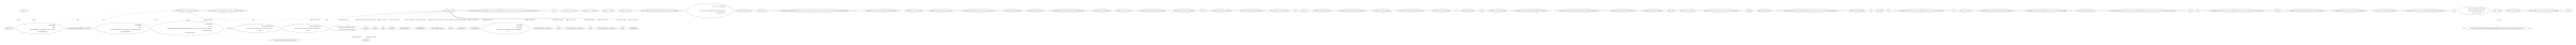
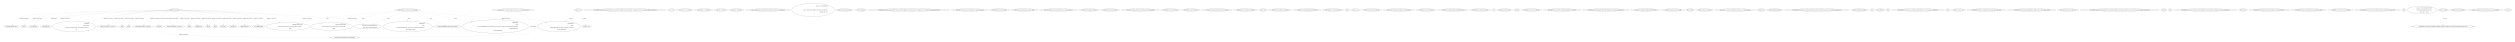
  digraph {
    fontname="Liberation Sans"
    node [fontname="Liberation Sans" cluster="HangFire.Server.Worker.PerformJob(string)" span="0-0"]
    edge [color=darkseagreen4 fontname="Liberation Sans" style=dashed]
    n1 [label="HangFire.Server.Worker" cluster="" span=""]
    n2 [cluster="HangFire.Server.Worker.Start()" label="Debug.Assert(!_disposed, ''!_disposed'')" span="59-59"]
    n3 [cluster="HangFire.Server.Worker.Start()" label=_started span="61-61"]
    n4 [cluster="HangFire.Server.Worker.Stop()" label="Debug.Assert(!_disposed, ''!_disposed'')" span="72-72"]
    n5 [cluster="HangFire.Server.Worker.Stop()" label=_started span="74-74"]
    n6 [cluster="HangFire.Server.Worker.Stop()" label="_cts.Cancel()" span="76-76"]
    n7 [cluster="HangFire.Server.Worker.Process(string)" label="Debug.Assert(!_disposed, ''!_disposed'')" span="100-100"]
    n8 [cluster="HangFire.Server.Worker.Process(string)" label=_jobLock span="102-102"]
    n9 [cluster="HangFire.Server.Worker.Process(string)" label="_jobIsReady.Set()" span="107-107"]
    n10 [cluster="HangFire.Server.Worker.Dispose()" label=_disposed span="112-112"]
    n11 [cluster="HangFire.Server.Worker.Dispose()" label=_started span="117-117"]
    n12 [cluster="HangFire.Server.Worker.Dispose()" label="_thread.Join()" span="119-119"]
    n13 [cluster="HangFire.Server.Worker.Dispose()" label="_cts.Dispose()" span="122-122"]
    n14 [cluster="HangFire.Server.Worker.Dispose()" label="_jobIsReady.Dispose()" span="123-123"]
    n15 [cluster="HangFire.Server.Worker.DoWork()" label="_pool.NotifyReady(this)" span="133-133"]
    n16 [cluster="HangFire.Server.Worker.DoWork()" label="_jobIsReady.Wait(_cts.Token)" span="134-134"]
    n17 [cluster="HangFire.Server.Worker.DoWork()" label=_jobLock span="136-136"]
    n18 [cluster="HangFire.Server.Worker.DoWork()" label="PerformJob(_jobId)" span="138-138"]
    n19 [cluster="HangFire.Server.Worker.DoWork()" label="_jobIsReady.Reset()" span="139-139"]
    n20 [cluster="HangFire.Server.Worker.DoWork()" label="Logger.Fatal(\r\n                    String.Format(\r\n                        ''Unexpected exception caught. The worker will be stopped.''),\r\n                    ex)" span="149-152"]
    n21 [label="Logger.Warn(String.Format(\r\n                    ''Could not process the job '{0}': it does not exist in the storage.'',\r\n                    jobId))" span="166-168"]
    n22 [label="Logger.Error(String.Format(\r\n                    ''Failed to process the job '{0}': unexpected exception caught.'',\r\n                    jobId))" span="203-205"]
    n23 [label="JobServer.RemoveFromFetchedQueue(\r\n                    Redis, jobId, _serverContext.Queue)" span="244-245"]
    n24 [label="_jobInvoker.PerformJob(workerContext, jobDescriptor)" span="197-197"]
    n25 [cluster="HangFire.Server.Worker.Worker(HangFire.Server.WorkerPool, HangFire.Server.ServerContext, int, HangFire.Server.ServerJobInvoker, HangFire.JobActivator)" label="Entry HangFire.Server.Worker.Worker(HangFire.Server.WorkerPool, HangFire.Server.ServerContext, int, HangFire.Server.ServerJobInvoker, HangFire.JobActivator)" span="36-36"]
    n26 [cluster="HangFire.Server.Worker.Worker(HangFire.Server.WorkerPool, HangFire.Server.ServerContext, int, HangFire.Server.ServerJobInvoker, HangFire.JobActivator)" label="_pool = pool" span="42-42"]
    n27 [cluster="HangFire.Server.Worker.Worker(HangFire.Server.WorkerPool, HangFire.Server.ServerContext, int, HangFire.Server.ServerJobInvoker, HangFire.JobActivator)" label="_serverContext = serverContext" span="43-43"]
    n28 [cluster="HangFire.Server.Worker.Worker(HangFire.Server.WorkerPool, HangFire.Server.ServerContext, int, HangFire.Server.ServerJobInvoker, HangFire.JobActivator)" label="_workerNumber = workerNumber" span="44-44"]
    n29 [cluster="HangFire.Server.Worker.Worker(HangFire.Server.WorkerPool, HangFire.Server.ServerContext, int, HangFire.Server.ServerJobInvoker, HangFire.JobActivator)" label="_jobInvoker = jobInvoker" span="45-45"]
    n30 [cluster="HangFire.Server.Worker.Worker(HangFire.Server.WorkerPool, HangFire.Server.ServerContext, int, HangFire.Server.ServerJobInvoker, HangFire.JobActivator)" label="_jobActivator = jobActivator" span="46-46"]
    n31 [cluster="HangFire.Server.Worker.Worker(HangFire.Server.WorkerPool, HangFire.Server.ServerContext, int, HangFire.Server.ServerJobInvoker, HangFire.JobActivator)" label="Logger = LogManager.GetLogger(String.Format(''HangFire.Worker.{0}'', workerNumber))" span="48-48"]
    n32 [cluster="HangFire.Server.Worker.Worker(HangFire.Server.WorkerPool, HangFire.Server.ServerContext, int, HangFire.Server.ServerJobInvoker, HangFire.JobActivator)" label="_thread = new Thread(DoWork)\r\n                {\r\n                    Name = String.Format(''HangFire.Worker.{0}'', workerNumber),\r\n                    IsBackground = true\r\n                }" span="50-54"]
    n33 [cluster="string.Format(string, object)" label="Entry string.Format(string, object)"]
    n34 [cluster="Unk.GetLogger" label="Entry Unk.GetLogger" span=""]
    n35 [cluster="HangFire.Server.Worker.Worker(HangFire.Server.WorkerPool, HangFire.Server.ServerContext, int, HangFire.Server.ServerJobInvoker, HangFire.JobActivator)" label="Exit HangFire.Server.Worker.Worker(HangFire.Server.WorkerPool, HangFire.Server.ServerContext, int, HangFire.Server.ServerJobInvoker, HangFire.JobActivator)" span="36-36"]
    n36 [cluster="System.Threading.Thread.Thread(System.Threading.ThreadStart)" label="Entry System.Threading.Thread.Thread(System.Threading.ThreadStart)"]
    n37 [cluster="HangFire.Server.Worker.Start()" label="Entry HangFire.Server.Worker.Start()" span="57-57"]
    n38 [cluster="System.Diagnostics.Debug.Assert(bool, string)" label="Entry System.Diagnostics.Debug.Assert(bool, string)"]
    n39 [cluster="HangFire.Server.Worker.Start()" label="throw new InvalidOperationException(''Worker has been already started.'');" span="63-63"]
    n40 [cluster="System.Threading.Thread.Start()" label="Entry System.Threading.Thread.Start()"]
    n41 [cluster="HangFire.Server.Worker.Start()" label="Exit HangFire.Server.Worker.Start()" span="57-57"]
    n42 [cluster="System.InvalidOperationException.InvalidOperationException(string)" label="Entry System.InvalidOperationException.InvalidOperationException(string)"]
    n43 [cluster="HangFire.Server.Worker.Stop()" label="Entry HangFire.Server.Worker.Stop()" span="70-70"]
    n44 [cluster="HangFire.Server.Worker.Stop()" label="Exit HangFire.Server.Worker.Stop()" span="70-70"]
    n45 [cluster="System.Threading.CancellationTokenSource.Cancel()" label="Entry System.Threading.CancellationTokenSource.Cancel()"]
    n46 [cluster="HangFire.Server.Worker.Process(string)" label="Entry HangFire.Server.Worker.Process(string)" span="98-98"]
    n47 [cluster="HangFire.Server.Worker.Process(string)" label="_jobId = jobId" span="104-104"]
    n48 [cluster="HangFire.Server.Worker.Process(string)" label="Exit HangFire.Server.Worker.Process(string)" span="98-98"]
    n49 [cluster="System.Threading.ManualResetEventSlim.Set()" label="Entry System.Threading.ManualResetEventSlim.Set()"]
    n50 [cluster="HangFire.Server.Worker.Dispose()" label="Entry HangFire.Server.Worker.Dispose()" span="110-110"]
    n51 [cluster="HangFire.Server.Worker.Dispose()" label="return;" span="113-113"]
    n52 [cluster="HangFire.Server.Worker.Dispose()" label="_disposed = true" span="115-115"]
    n53 [cluster="System.Threading.Thread.Join()" label="Entry System.Threading.Thread.Join()"]
    n54 [cluster="System.Threading.CancellationTokenSource.Dispose()" label="Entry System.Threading.CancellationTokenSource.Dispose()"]
    n55 [cluster="HangFire.Server.Worker.Dispose()" label="Exit HangFire.Server.Worker.Dispose()" span="110-110"]
    n56 [cluster="System.Threading.ManualResetEventSlim.Dispose()" label="Entry System.Threading.ManualResetEventSlim.Dispose()"]
    n57 [cluster="HangFire.Server.Worker.DoWork()" label="Entry HangFire.Server.Worker.DoWork()" span="127-127"]
    n58 [cluster="HangFire.Server.Worker.DoWork()" label=true span="131-131"]
    n59 [cluster="HangFire.Server.Worker.DoWork()" label=OperationCanceledException span="143-143"]
    n60 [cluster="HangFire.Server.Worker.DoWork()" label=Exception span="146-146"]
    n61 [cluster="HangFire.Server.Worker.DoWork()" label="Exit HangFire.Server.Worker.DoWork()" span="127-127"]
    n62 [cluster="HangFire.Server.WorkerPool.NotifyReady(HangFire.Server.Worker)" label="Entry HangFire.Server.WorkerPool.NotifyReady(HangFire.Server.Worker)" span="80-80"]
    n63 [cluster="System.Threading.ManualResetEventSlim.Wait(System.Threading.CancellationToken)" label="Entry System.Threading.ManualResetEventSlim.Wait(System.Threading.CancellationToken)"]
    n64 [label="Entry HangFire.Server.Worker.PerformJob(string)" span="157-157"]
    n65 [label="GetJobTypeAndArgs(jobId, out jobType, out jobArgs)" span="162-162"]
    n66 [label="!JobState.Apply(\r\n                    Redis,\r\n                    new ProcessingState(jobId, ''Worker has started processing.'', workerContext.ServerContext.ServerName),\r\n                    EnqueuedState.Name,\r\n                    ProcessingState.Name)" span="177-181"]
    n67 [label="JobState.Apply(\r\n                        Redis,\r\n                        new SucceededState(jobId, ''The job has been completed successfully.''),\r\n                        ProcessingState.Name)" span="225-228"]
    n68 [label="JobState.Apply(\r\n                        Redis,\r\n                        new FailedState(jobId, ''The job has been failed.'', exception),\r\n                        ProcessingState.Name)" span="232-235"]
    n69 [cluster="System.Threading.ManualResetEventSlim.Reset()" label="Entry System.Threading.ManualResetEventSlim.Reset()"]
    n70 [cluster="string.Format(string, params object[])" label="Entry string.Format(string, params object[])"]
    n71 [cluster="Unk.Fatal" label="Entry Unk.Fatal" span=""]
    n72 [label="Dictionary<string, string> jobArgs" span="159-159"]
    n73 [label="jobDescriptor = new ServerJobDescriptor(_jobActivator, jobId, jobType, jobArgs)" span="196-196"]
    n74 [label="string jobType" span="160-160"]
    n75 [label="String.IsNullOrEmpty(jobType)" span="164-164"]
    n76 [cluster="HangFire.Server.Worker.GetJobTypeAndArgs(string, out string, out System.Collections.Generic.Dictionary<string, string>)" label="Entry HangFire.Server.Worker.GetJobTypeAndArgs(string, out string, out System.Collections.Generic.Dictionary<string, string>)" span="252-252"]
    n77 [label="var workerContext = new WorkerContext(_serverContext, _workerNumber, Redis)" span="173-173"]
    n78 [cluster="string.IsNullOrEmpty(string)" label="Entry string.IsNullOrEmpty(string)"]
    n79 [label="return;" span="170-170"]
    n80 [cluster="Unk.Warn" label="Entry Unk.Warn" span=""]
    n81 [label=Redis span="175-175"]
    n82 [cluster="HangFire.Server.WorkerContext.WorkerContext(HangFire.Server.ServerContext, int, IRedisClient)" label="Entry HangFire.Server.WorkerContext.WorkerContext(HangFire.Server.ServerContext, int, IRedisClient)" span="16-16"]
    n83 [label="return;" span="183-183"]
    n84 [label="Exception exception = null" span="191-191"]
    n85 [cluster="HangFire.States.ProcessingState.ProcessingState(string, string, string)" label="Entry HangFire.States.ProcessingState.ProcessingState(string, string, string)" span="10-10"]
    n86 [cluster="HangFire.States.JobState.Apply(IRedisClient, HangFire.States.JobState, params string[])" label="Entry HangFire.States.JobState.Apply(IRedisClient, HangFire.States.JobState, params string[])" span="47-47"]
    n87 [label="ServerJobDescriptor jobDescriptor = null" span="193-193"]
    n88 [cluster="HangFire.Server.ServerJobDescriptor.ServerJobDescriptor(HangFire.JobActivator, string, string, System.Collections.Generic.IDictionary<string, string>)" label="Entry HangFire.Server.ServerJobDescriptor.ServerJobDescriptor(HangFire.JobActivator, string, string, System.Collections.Generic.IDictionary<string, string>)" span="10-10"]
    n89 [label=Exception span="199-199"]
    n90 [label=Redis span="221-221"]
    n91 [cluster="HangFire.Server.ServerJobInvoker.PerformJob(HangFire.Server.WorkerContext, HangFire.Server.ServerJobDescriptor)" label="Entry HangFire.Server.ServerJobInvoker.PerformJob(HangFire.Server.WorkerContext, HangFire.Server.ServerJobDescriptor)" span="33-33"]
    n92 [label="exception = ex" span="201-201"]
    n93 [label="exception == null" span="223-223"]
    n94 [cluster="Unk.Error" label="Entry Unk.Error" span=""]
    n95 [cluster="HangFire.States.FailedState.FailedState(string, string, System.Exception)" label="Entry HangFire.States.FailedState.FailedState(string, string, System.Exception)" span="10-10"]
    n96 [cluster="HangFire.States.SucceededState.SucceededState(string, string)" label="Entry HangFire.States.SucceededState.SucceededState(string, string)" span="12-12"]
    n97 [label="Exit HangFire.Server.Worker.PerformJob(string)" span="157-157"]
    n98 [cluster="HangFire.Server.JobServer.RemoveFromFetchedQueue(IRedisClient, string, string)" label="Entry HangFire.Server.JobServer.RemoveFromFetchedQueue(IRedisClient, string, string)" span="99-99"]
    n99 [cluster="HangFire.Server.Worker.GetJobTypeAndArgs(string, out string, out System.Collections.Generic.Dictionary<string, string>)" label=Redis span="254-254"]
    n100 [cluster="HangFire.Server.Worker.GetJobTypeAndArgs(string, out string, out System.Collections.Generic.Dictionary<string, string>)" label="var result = Redis.GetValuesFromHash(\r\n                    String.Format(''hangfire:job:{0}'', jobId),\r\n                    new[] { ''Type'', ''Args'' })" span="256-258"]
    n101 [cluster="HangFire.Server.Worker.GetJobTypeAndArgs(string, out string, out System.Collections.Generic.Dictionary<string, string>)" label="jobType = result[0]" span="260-260"]
    n102 [cluster="HangFire.Server.Worker.GetJobTypeAndArgs(string, out string, out System.Collections.Generic.Dictionary<string, string>)" label="Exit HangFire.Server.Worker.GetJobTypeAndArgs(string, out string, out System.Collections.Generic.Dictionary<string, string>)" span="252-252"]
    n103 [cluster="Unk.GetValuesFromHash" label="Entry Unk.GetValuesFromHash" span=""]
    n104 [cluster="HangFire.Server.Worker.GetJobTypeAndArgs(string, out string, out System.Collections.Generic.Dictionary<string, string>)" label="jobArgs = JobHelper.FromJson<Dictionary<string, string>>(result[1])" span="261-261"]
    n105 [cluster="Unk.>" label="Entry Unk.>" span=""]
    n1 -> n2 [label="HangFire.Server.Worker"]
    n1 -> n3 [label="HangFire.Server.Worker"]
    n1 -> n4 [label="HangFire.Server.Worker"]
    n1 -> n5 [label="HangFire.Server.Worker"]
    n1 -> n6 [label="Worker.Server.Worker"]
    n1 -> n7 [label="HangFire.Server.Worker"]
    n1 -> n8 [label="HangFire.Server.Worker"]
    n1 -> n9 [label="HangFire.Server.Worker"]
    n1 -> n10 [label="HangFire.Server.Worker"]
    n1 -> n11 [label="HangFire.Server.Worker"]
-   n6 -> n12 [label="HangFire.Server.Worker"]
+   n1 -> n12 [label="HangFire.Server.Worker"]
    n1 -> n13 [label="HangFire.Server.Worker"]
    n1 -> n14 [label="HangFire.Server.Worker"]
    n1 -> n15 [label="HangFire.Server.Worker"]
    n1 -> n16 [label="HangFire.Server.Worker"]
    n1 -> n17 [label="HangFire.Server.Worker"]
    n1 -> n18 [label=workerContext]
    n1 -> n19 [label="HangFire.Server.Worker"]
    n1 -> n20 [label="HangFire.Server.Worker"]
    n1 -> n21 [label="HangFire.Server.Worker"]
    n1 -> n22 [label="HangFire.Server.Worker"]
    n1 -> n23 [label="HangFire.Server.Worker"]
    n6 -> n24 [label="HangFire.Server.Worker"]
    n64 -> n21 [label=string]
    n64 -> n22 [label=string]
    n64 -> n23 [label=string]
    n64 -> n65 [label=string]
    n64 -> n66 [label=string]
    n64 -> n67 [label=string]
    n64 -> n68 [label=string]
    n77 -> n24 [label=workerContext]
    n77 -> n66 [label=workerContext]
    n92 -> n68 [label=exception]
    n92 -> n93 [label=exception]
    n101 -> n102 [label="out string"]
  }
